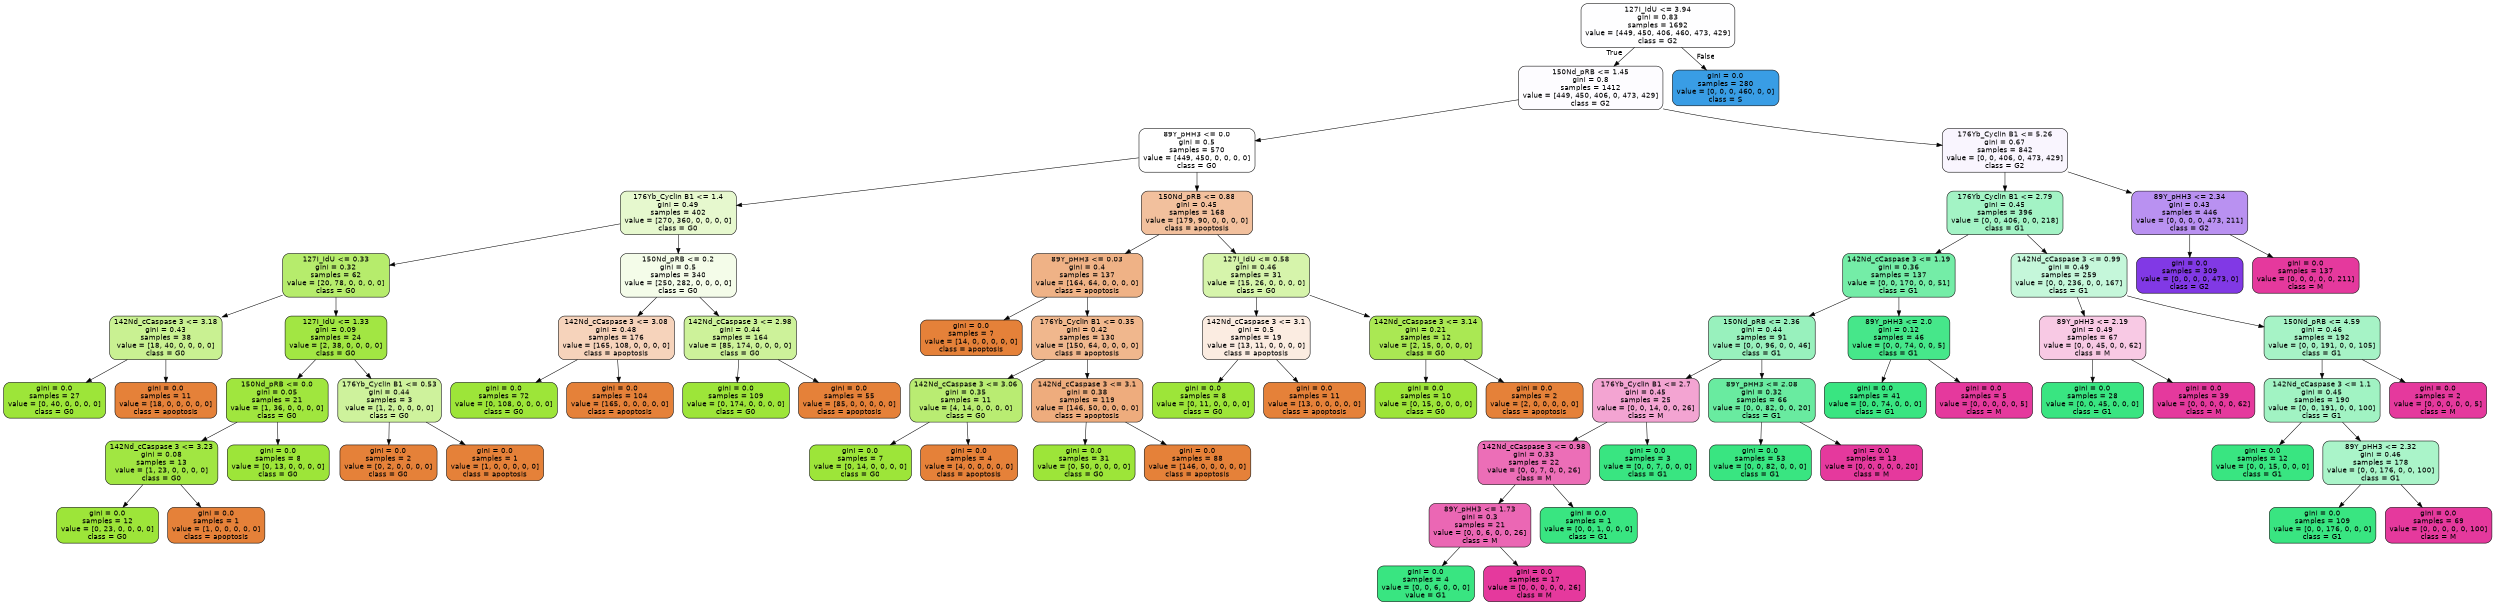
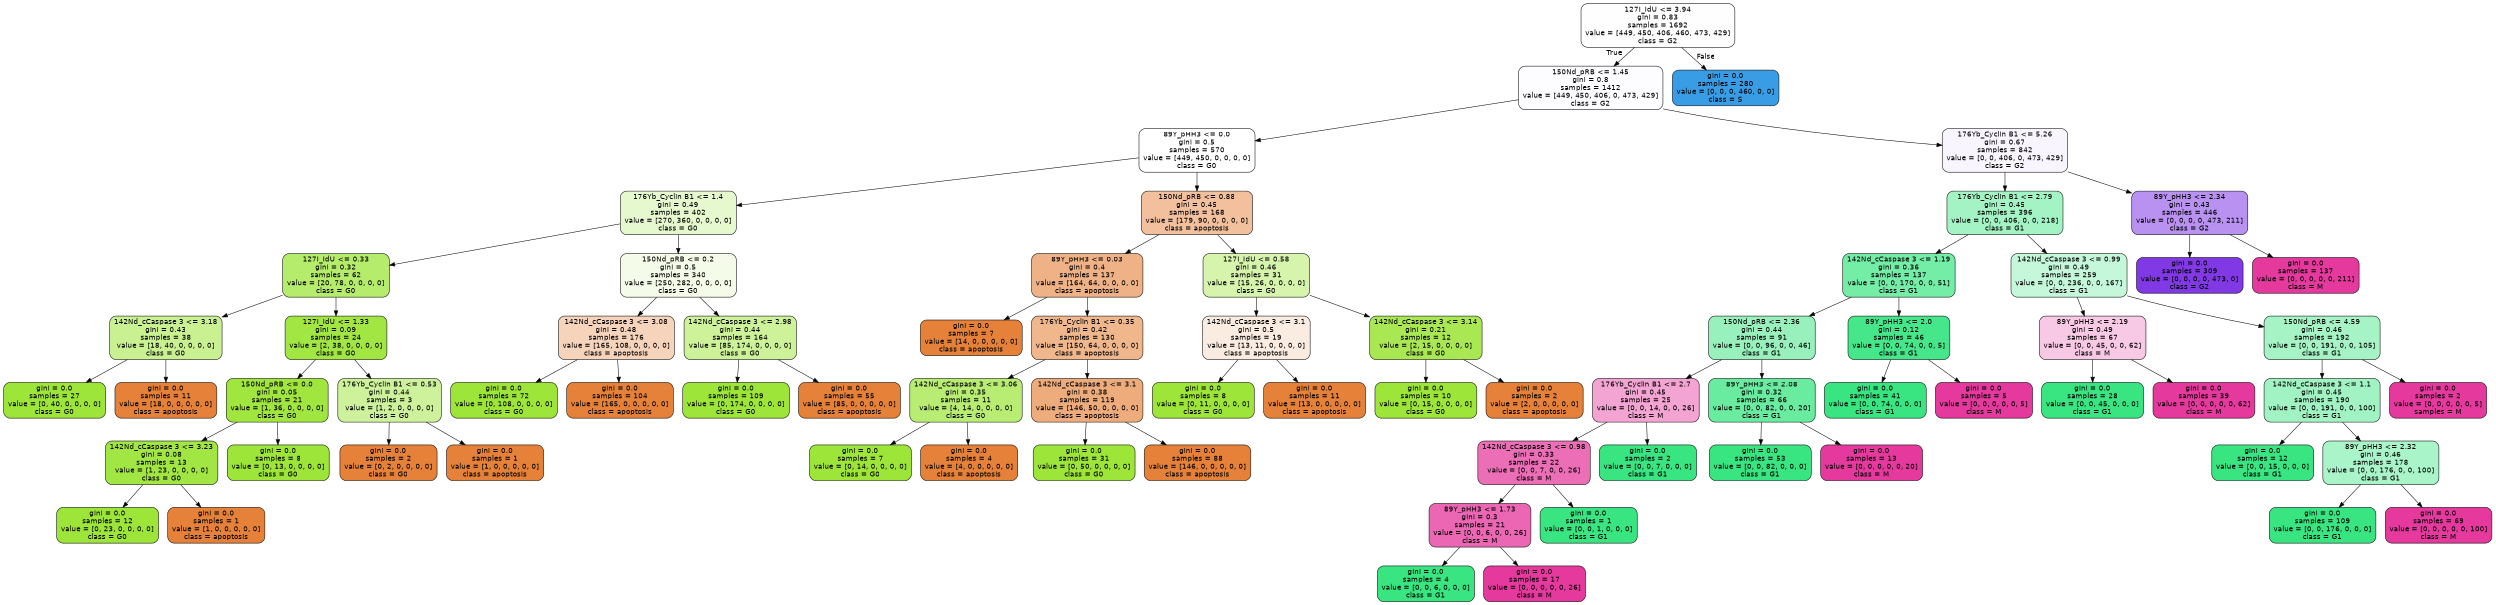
  digraph {
    node [color=black fillcolor="#e58139" fontname=helvetica shape=box style="filled, rounded"]
    edge [fontname=helvetica]
    n1 [fillcolor="#fefeff" label="127I_IdU <= 3.94\ngini = 0.83\nsamples = 1692\nvalue = [449, 450, 406, 460, 473, 429]\nclass = G2"]
    n2 [fillcolor="#fdfcff" label="150Nd_pRB <= 1.45\ngini = 0.8\nsamples = 1412\nvalue = [449, 450, 406, 0, 473, 429]\nclass = G2"]
    n3 [fillcolor="#399de5" label="gini = 0.0\nsamples = 280\nvalue = [0, 0, 0, 460, 0, 0]\nclass = S"]
    n4 [fillcolor="#ffffff" label="89Y_pHH3 <= 0.0\ngini = 0.5\nsamples = 570\nvalue = [449, 450, 0, 0, 0, 0]\nclass = G0"]
    n5 [fillcolor="#f9f5fe" label="176Yb_Cyclin B1 <= 5.26\ngini = 0.67\nsamples = 842\nvalue = [0, 0, 406, 0, 473, 429]\nclass = G2"]
    n6 [fillcolor="#e6f8ce" label="176Yb_Cyclin B1 <= 1.4\ngini = 0.49\nsamples = 402\nvalue = [270, 360, 0, 0, 0, 0]\nclass = G0"]
    n7 [fillcolor="#f2c09d" label="150Nd_pRB <= 0.88\ngini = 0.45\nsamples = 168\nvalue = [179, 90, 0, 0, 0, 0]\nclass = apoptosis"]
    n8 [fillcolor="#a3f3c5" label="176Yb_Cyclin B1 <= 2.79\ngini = 0.45\nsamples = 396\nvalue = [0, 0, 406, 0, 0, 218]\nclass = G1"]
    n9 [fillcolor="#b991f1" label="89Y_pHH3 <= 2.34\ngini = 0.43\nsamples = 446\nvalue = [0, 0, 0, 0, 473, 211]\nclass = G2"]
    n10 [fillcolor="#b6ec6c" label="127I_IdU <= 0.33\ngini = 0.32\nsamples = 62\nvalue = [20, 78, 0, 0, 0, 0]\nclass = G0"]
    n11 [fillcolor="#f4fce9" label="150Nd_pRB <= 0.2\ngini = 0.5\nsamples = 340\nvalue = [250, 282, 0, 0, 0, 0]\nclass = G0"]
    n12 [fillcolor="#efb286" label="89Y_pHH3 <= 0.03\ngini = 0.4\nsamples = 137\nvalue = [164, 64, 0, 0, 0, 0]\nclass = apoptosis"]
    n13 [fillcolor="#d6f4ab" label="127I_IdU <= 0.58\ngini = 0.46\nsamples = 31\nvalue = [15, 26, 0, 0, 0, 0]\nclass = G0"]
    n14 [fillcolor="#c9f192" label="142Nd_cCaspase 3 <= 3.18\ngini = 0.43\nsamples = 38\nvalue = [18, 40, 0, 0, 0, 0]\nclass = G0"]
    n15 [fillcolor="#a2e643" label="127I_IdU <= 1.33\ngini = 0.09\nsamples = 24\nvalue = [2, 38, 0, 0, 0, 0]\nclass = G0"]
    n16 [fillcolor="#f6d3bb" label="142Nd_cCaspase 3 <= 3.08\ngini = 0.48\nsamples = 176\nvalue = [165, 108, 0, 0, 0, 0]\nclass = apoptosis"]
    n17 [fillcolor="#cdf29a" label="142Nd_cCaspase 3 <= 2.98\ngini = 0.44\nsamples = 164\nvalue = [85, 174, 0, 0, 0, 0]\nclass = G0"]
    n18 [fillcolor="#9de539" label="gini = 0.0\nsamples = 27\nvalue = [0, 40, 0, 0, 0, 0]\nclass = G0"]
    n19 [label="gini = 0.0\nsamples = 11\nvalue = [18, 0, 0, 0, 0, 0]\nclass = apoptosis"]
    n20 [fillcolor="#a0e63e" label="150Nd_pRB <= 0.0\ngini = 0.05\nsamples = 21\nvalue = [1, 36, 0, 0, 0, 0]\nclass = G0"]
    n21 [fillcolor="#cef29c" label="176Yb_Cyclin B1 <= 0.53\ngini = 0.44\nsamples = 3\nvalue = [1, 2, 0, 0, 0, 0]\nclass = G0"]
    n22 [fillcolor="#a1e642" label="142Nd_cCaspase 3 <= 3.23\ngini = 0.08\nsamples = 13\nvalue = [1, 23, 0, 0, 0, 0]\nclass = G0"]
    n23 [fillcolor="#9de539" label="gini = 0.0\nsamples = 8\nvalue = [0, 13, 0, 0, 0, 0]\nclass = G0"]
    n24 [label="gini = 0.0\nsamples = 2\nvalue = [0, 2, 0, 0, 0, 0]\nclass = G0"]
    n25 [label="gini = 0.0\nsamples = 1\nvalue = [1, 0, 0, 0, 0, 0]\nclass = apoptosis"]
    n26 [fillcolor="#9de539" label="gini = 0.0\nsamples = 12\nvalue = [0, 23, 0, 0, 0, 0]\nclass = G0"]
    n27 [label="gini = 0.0\nsamples = 1\nvalue = [1, 0, 0, 0, 0, 0]\nclass = apoptosis"]
    n28 [fillcolor="#9de539" label="gini = 0.0\nsamples = 72\nvalue = [0, 108, 0, 0, 0, 0]\nclass = G0"]
    n29 [label="gini = 0.0\nsamples = 104\nvalue = [165, 0, 0, 0, 0, 0]\nclass = apoptosis"]
    n30 [fillcolor="#9de539" label="gini = 0.0\nsamples = 109\nvalue = [0, 174, 0, 0, 0, 0]\nclass = G0"]
    n31 [label="gini = 0.0\nsamples = 55\nvalue = [85, 0, 0, 0, 0, 0]\nclass = apoptosis"]
    n32 [label="gini = 0.0\nsamples = 7\nvalue = [14, 0, 0, 0, 0, 0]\nclass = apoptosis"]
    n33 [fillcolor="#f0b78d" label="176Yb_Cyclin B1 <= 0.35\ngini = 0.42\nsamples = 130\nvalue = [150, 64, 0, 0, 0, 0]\nclass = apoptosis"]
    n34 [fillcolor="#fbece1" label="142Nd_cCaspase 3 <= 3.1\ngini = 0.5\nsamples = 19\nvalue = [13, 11, 0, 0, 0, 0]\nclass = apoptosis"]
    n35 [fillcolor="#aae853" label="142Nd_cCaspase 3 <= 3.14\ngini = 0.21\nsamples = 12\nvalue = [2, 15, 0, 0, 0, 0]\nclass = G0"]
    n36 [fillcolor="#b9ec72" label="142Nd_cCaspase 3 <= 3.06\ngini = 0.35\nsamples = 11\nvalue = [4, 14, 0, 0, 0, 0]\nclass = G0"]
    n37 [fillcolor="#eeac7d" label="142Nd_cCaspase 3 <= 3.1\ngini = 0.38\nsamples = 119\nvalue = [146, 50, 0, 0, 0, 0]\nclass = apoptosis"]
    n38 [fillcolor="#9de539" label="gini = 0.0\nsamples = 7\nvalue = [0, 14, 0, 0, 0, 0]\nclass = G0"]
    n39 [label="gini = 0.0\nsamples = 4\nvalue = [4, 0, 0, 0, 0, 0]\nclass = apoptosis"]
    n40 [fillcolor="#9de539" label="gini = 0.0\nsamples = 31\nvalue = [0, 50, 0, 0, 0, 0]\nclass = G0"]
    n41 [label="gini = 0.0\nsamples = 88\nvalue = [146, 0, 0, 0, 0, 0]\nclass = apoptosis"]
    n42 [fillcolor="#9de539" label="gini = 0.0\nsamples = 8\nvalue = [0, 11, 0, 0, 0, 0]\nclass = G0"]
    n43 [label="gini = 0.0\nsamples = 11\nvalue = [13, 0, 0, 0, 0, 0]\nclass = apoptosis"]
    n44 [fillcolor="#9de539" label="gini = 0.0\nsamples = 10\nvalue = [0, 15, 0, 0, 0, 0]\nclass = G0"]
    n45 [label="gini = 0.0\nsamples = 2\nvalue = [2, 0, 0, 0, 0, 0]\nclass = apoptosis"]
    n46 [fillcolor="#74eda7" label="142Nd_cCaspase 3 <= 1.19\ngini = 0.36\nsamples = 137\nvalue = [0, 0, 170, 0, 0, 51]\nclass = G1"]
    n47 [fillcolor="#c5f7da" label="142Nd_cCaspase 3 <= 0.99\ngini = 0.49\nsamples = 259\nvalue = [0, 0, 236, 0, 0, 167]\nclass = G1"]
    n48 [fillcolor="#8139e5" label="gini = 0.0\nsamples = 309\nvalue = [0, 0, 0, 0, 473, 0]\nclass = G2"]
    n49 [fillcolor="#e5399d" label="gini = 0.0\nsamples = 137\nvalue = [0, 0, 0, 0, 0, 211]\nclass = M"]
    n50 [fillcolor="#98f1bd" label="150Nd_pRB <= 2.36\ngini = 0.44\nsamples = 91\nvalue = [0, 0, 96, 0, 0, 46]\nclass = G1"]
    n51 [fillcolor="#46e78a" label="89Y_pHH3 <= 2.0\ngini = 0.12\nsamples = 46\nvalue = [0, 0, 74, 0, 0, 5]\nclass = G1"]
    n52 [fillcolor="#f8c9e4" label="89Y_pHH3 <= 2.19\ngini = 0.49\nsamples = 67\nvalue = [0, 0, 45, 0, 0, 62]\nclass = M"]
    n53 [fillcolor="#a6f3c6" label="150Nd_pRB <= 4.59\ngini = 0.46\nsamples = 192\nvalue = [0, 0, 191, 0, 0, 105]\nclass = G1"]
    n54 [fillcolor="#f3a4d2" label="176Yb_Cyclin B1 <= 2.7\ngini = 0.45\nsamples = 25\nvalue = [0, 0, 14, 0, 0, 26]\nclass = M"]
    n55 [fillcolor="#69eba0" label="89Y_pHH3 <= 2.08\ngini = 0.32\nsamples = 66\nvalue = [0, 0, 82, 0, 0, 20]\nclass = G1"]
    n56 [fillcolor="#39e581" label="gini = 0.0\nsamples = 41\nvalue = [0, 0, 74, 0, 0, 0]\nclass = G1"]
    n57 [fillcolor="#e5399d" label="gini = 0.0\nsamples = 5\nvalue = [0, 0, 0, 0, 0, 5]\nclass = M"]
    n58 [fillcolor="#ec6eb7" label="142Nd_cCaspase 3 <= 0.98\ngini = 0.33\nsamples = 22\nvalue = [0, 0, 7, 0, 0, 26]\nclass = M"]
-   n59 [fillcolor="#39e581" label="gini = 0.0\nsamples = 3\nvalue = [0, 0, 7, 0, 0, 0]\nclass = G1"]
+   n59 [fillcolor="#39e581" label="gini = 0.0\nsamples = 2\nvalue = [0, 0, 7, 0, 0, 0]\nclass = G1"]
    n60 [fillcolor="#39e581" label="gini = 0.0\nsamples = 53\nvalue = [0, 0, 82, 0, 0, 0]\nclass = G1"]
    n61 [fillcolor="#e5399d" label="gini = 0.0\nsamples = 13\nvalue = [0, 0, 0, 0, 0, 20]\nclass = M"]
    n62 [fillcolor="#eb67b4" label="89Y_pHH3 <= 1.73\ngini = 0.3\nsamples = 21\nvalue = [0, 0, 6, 0, 0, 26]\nclass = M"]
    n63 [fillcolor="#39e581" label="gini = 0.0\nsamples = 1\nvalue = [0, 0, 1, 0, 0, 0]\nclass = G1"]
-   n64 [fillcolor="#39e581" label="gini = 0.0\nsamples = 4\nvalue = [0, 0, 6, 0, 0, 0]\nvalue = G1"]
+   n64 [fillcolor="#39e581" label="gini = 0.0\nsamples = 4\nvalue = [0, 0, 6, 0, 0, 0]\nclass = G1"]
    n65 [fillcolor="#e5399d" label="gini = 0.0\nsamples = 17\nvalue = [0, 0, 0, 0, 0, 26]\nclass = M"]
    n66 [fillcolor="#39e581" label="gini = 0.0\nsamples = 28\nvalue = [0, 0, 45, 0, 0, 0]\nclass = G1"]
    n67 [fillcolor="#e5399d" label="gini = 0.0\nsamples = 39\nvalue = [0, 0, 0, 0, 0, 62]\nclass = M"]
    n68 [fillcolor="#a1f3c3" label="142Nd_cCaspase 3 <= 1.1\ngini = 0.45\nsamples = 190\nvalue = [0, 0, 191, 0, 0, 100]\nclass = G1"]
-   n69 [fillcolor="#e5399d" label="gini = 0.0\nsamples = 2\nvalue = [0, 0, 0, 0, 0, 5]\nclass = M"]
+   n69 [fillcolor="#e5399d" label="gini = 0.0\nsamples = 2\nvalue = [0, 0, 0, 0, 0, 5]\nsamples = M"]
    n70 [fillcolor="#39e581" label="gini = 0.0\nsamples = 12\nvalue = [0, 0, 15, 0, 0, 0]\nclass = G1"]
    n71 [fillcolor="#aaf4c9" label="89Y_pHH3 <= 2.32\ngini = 0.46\nsamples = 178\nvalue = [0, 0, 176, 0, 0, 100]\nclass = G1"]
    n72 [fillcolor="#39e581" label="gini = 0.0\nsamples = 109\nvalue = [0, 0, 176, 0, 0, 0]\nclass = G1"]
    n73 [fillcolor="#e5399d" label="gini = 0.0\nsamples = 69\nvalue = [0, 0, 0, 0, 0, 100]\nclass = M"]
    n1 -> n2 [headlabel=True labelangle=45 labeldistance=2.5]
    n1 -> n3 [headlabel=False labelangle=-45 labeldistance=2.5]
    n2 -> n4
    n2 -> n5
    n4 -> n6
    n4 -> n7
    n5 -> n8
    n5 -> n9
    n6 -> n10
    n6 -> n11
    n7 -> n12
    n7 -> n13
    n8 -> n46
    n8 -> n47
    n9 -> n48
    n9 -> n49
    n10 -> n14
    n10 -> n15
    n11 -> n16
    n11 -> n17
    n12 -> n32
    n12 -> n33
    n13 -> n34
    n13 -> n35
    n14 -> n18
    n14 -> n19
    n15 -> n20
    n15 -> n21
    n16 -> n28
    n16 -> n29
    n17 -> n30
    n17 -> n31
    n20 -> n22
    n20 -> n23
    n21 -> n24
    n21 -> n25
    n22 -> n26
    n22 -> n27
    n33 -> n36
    n33 -> n37
    n34 -> n42
    n34 -> n43
    n35 -> n44
    n35 -> n45
    n36 -> n38
    n36 -> n39
    n37 -> n40
    n37 -> n41
    n46 -> n50
    n46 -> n51
    n47 -> n52
    n47 -> n53
    n50 -> n54
    n50 -> n55
    n51 -> n56
    n51 -> n57
    n52 -> n66
    n52 -> n67
    n53 -> n68
    n53 -> n69
    n54 -> n58
    n54 -> n59
    n55 -> n60
    n55 -> n61
    n58 -> n62
    n58 -> n63
    n62 -> n64
    n62 -> n65
    n68 -> n70
    n68 -> n71
    n71 -> n72
    n71 -> n73
  }
